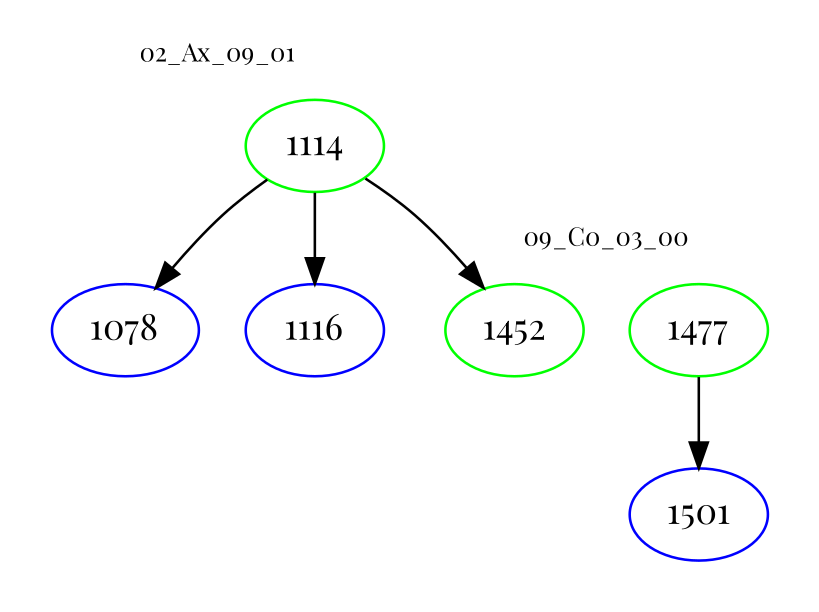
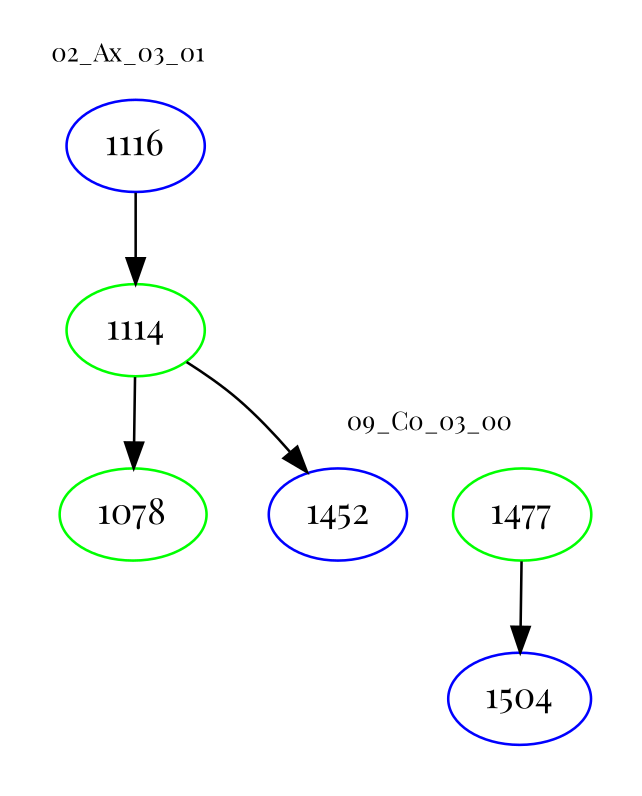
  digraph {
    fontname="Playfair Display"
    node [color=green fontname="Playfair Display"]
    edge [color=black fontname="Playfair Display"]
    n1 [label=1114]
-   n2 [color=blue label=1078]
+   n2 [label=1078]
    n3 [color=blue label=1116]
    n4 [label=1477]
-   n5 [label=1452]
-   n6 [color=blue label=1501]
+   n5 [color=blue label=1452]
+   n6 [color=blue label=1504]
    subgraph cluster_1 {
      color=white
      fontsize=10
-     label="02_Ax_09_01"
+     label="02_Ax_03_01"
      n1
      n2
      n3
    }
    subgraph cluster_2 {
      color=white
      fontsize=10
      label="09_C0_03_00"
      n4
      n5
      n6
    }
    n1 -> n2
-   n1 -> n3
+   n3 -> n1
    n1 -> n5
    n4 -> n6
  }
